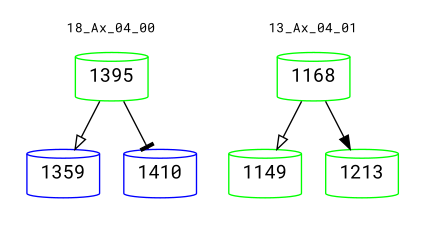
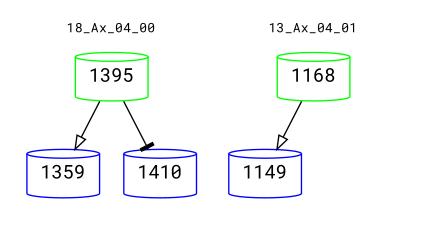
  digraph {
    fontname="Roboto Mono"
    node [color=green fontname="Roboto Mono" shape=cylinder]
    edge [arrowhead=onormal color=black fontname="Roboto Mono"]
    n1 [label=1395]
    n2 [color=blue label=1359]
    n3 [color=blue label=1410]
    n4 [label=1168]
-   n5 [label=1149]
-   n6 [label=1213]
+   n5 [color=blue label=1149]
    subgraph cluster_1 {
      color=white
      fontsize=10
      label="18_Ax_04_00"
      n1
      n2
      n3
    }
    subgraph cluster_2 {
      color=white
      fontsize=10
      label="13_Ax_04_01"
      n4
      n5
-     n6
    }
    n1 -> n2
    n1 -> n3 [arrowhead=tee]
    n4 -> n5
-   n4 -> n6 [arrowhead=normal]
  }
